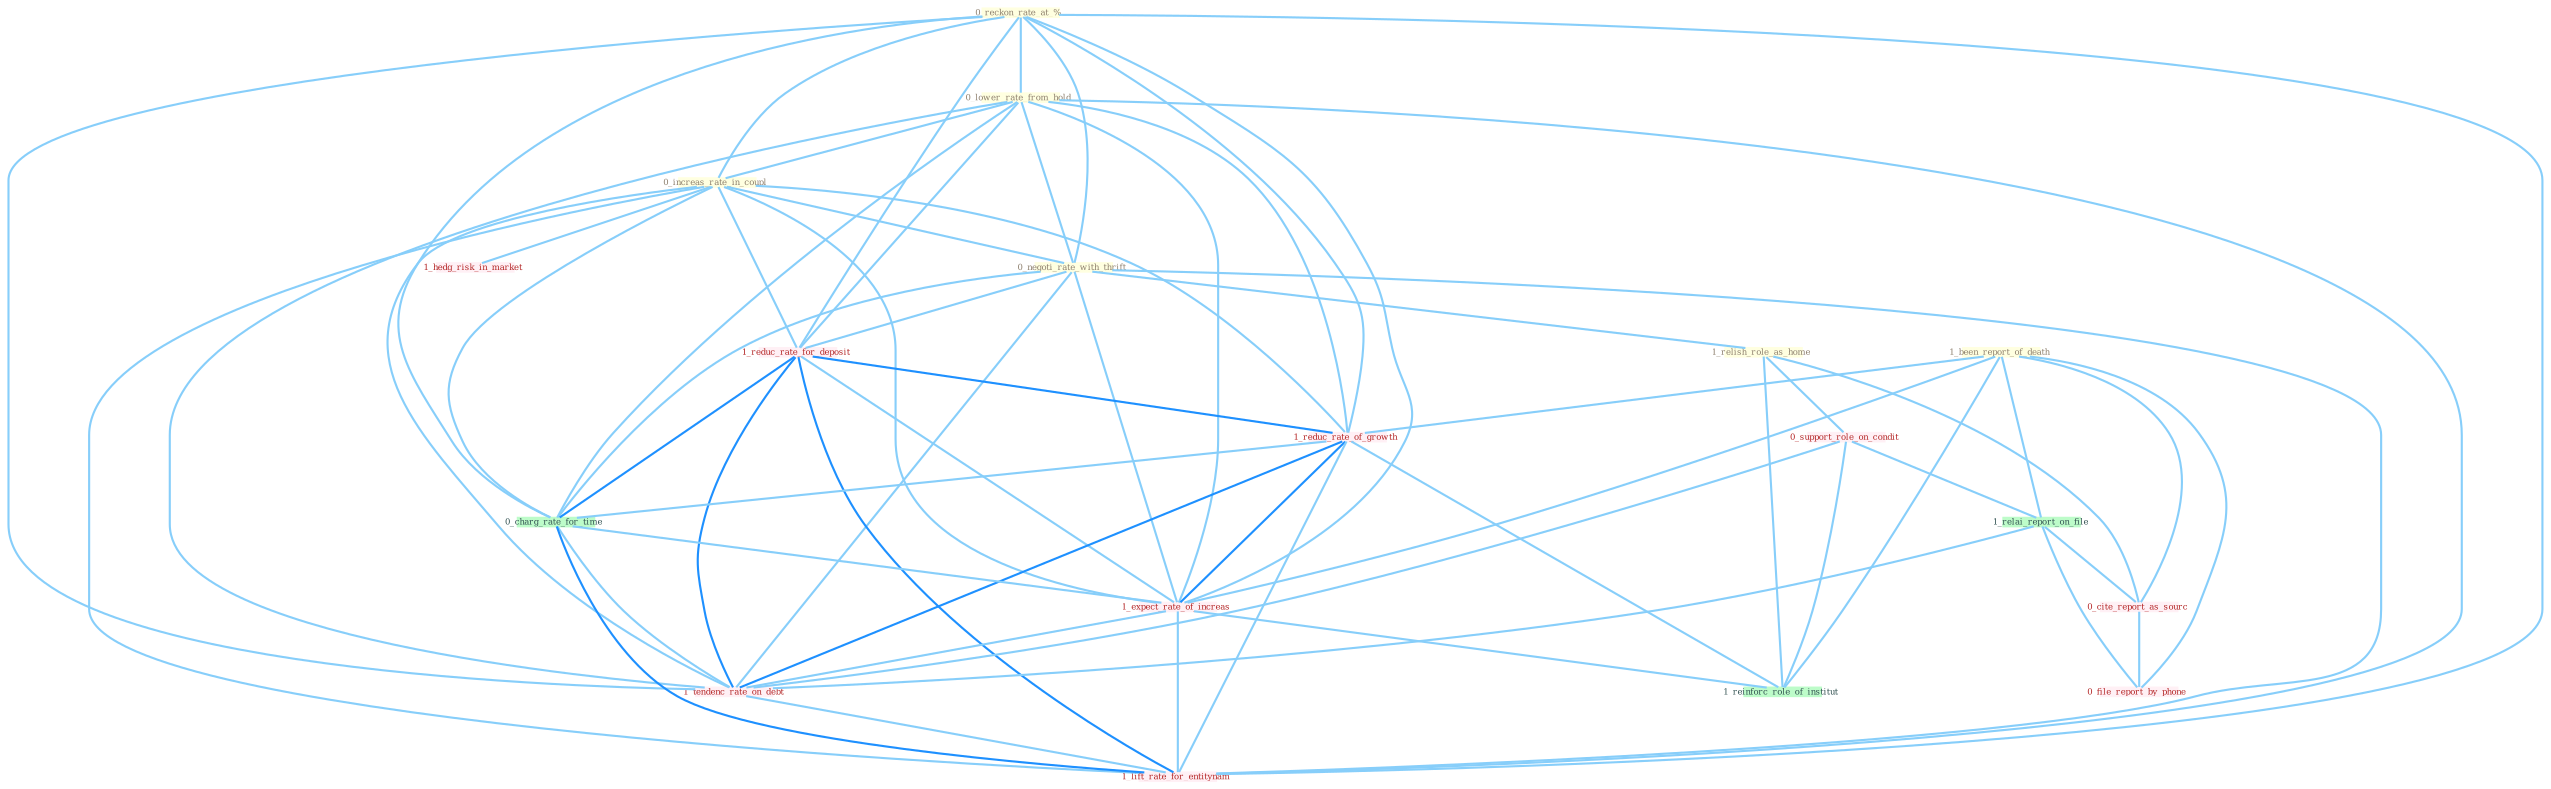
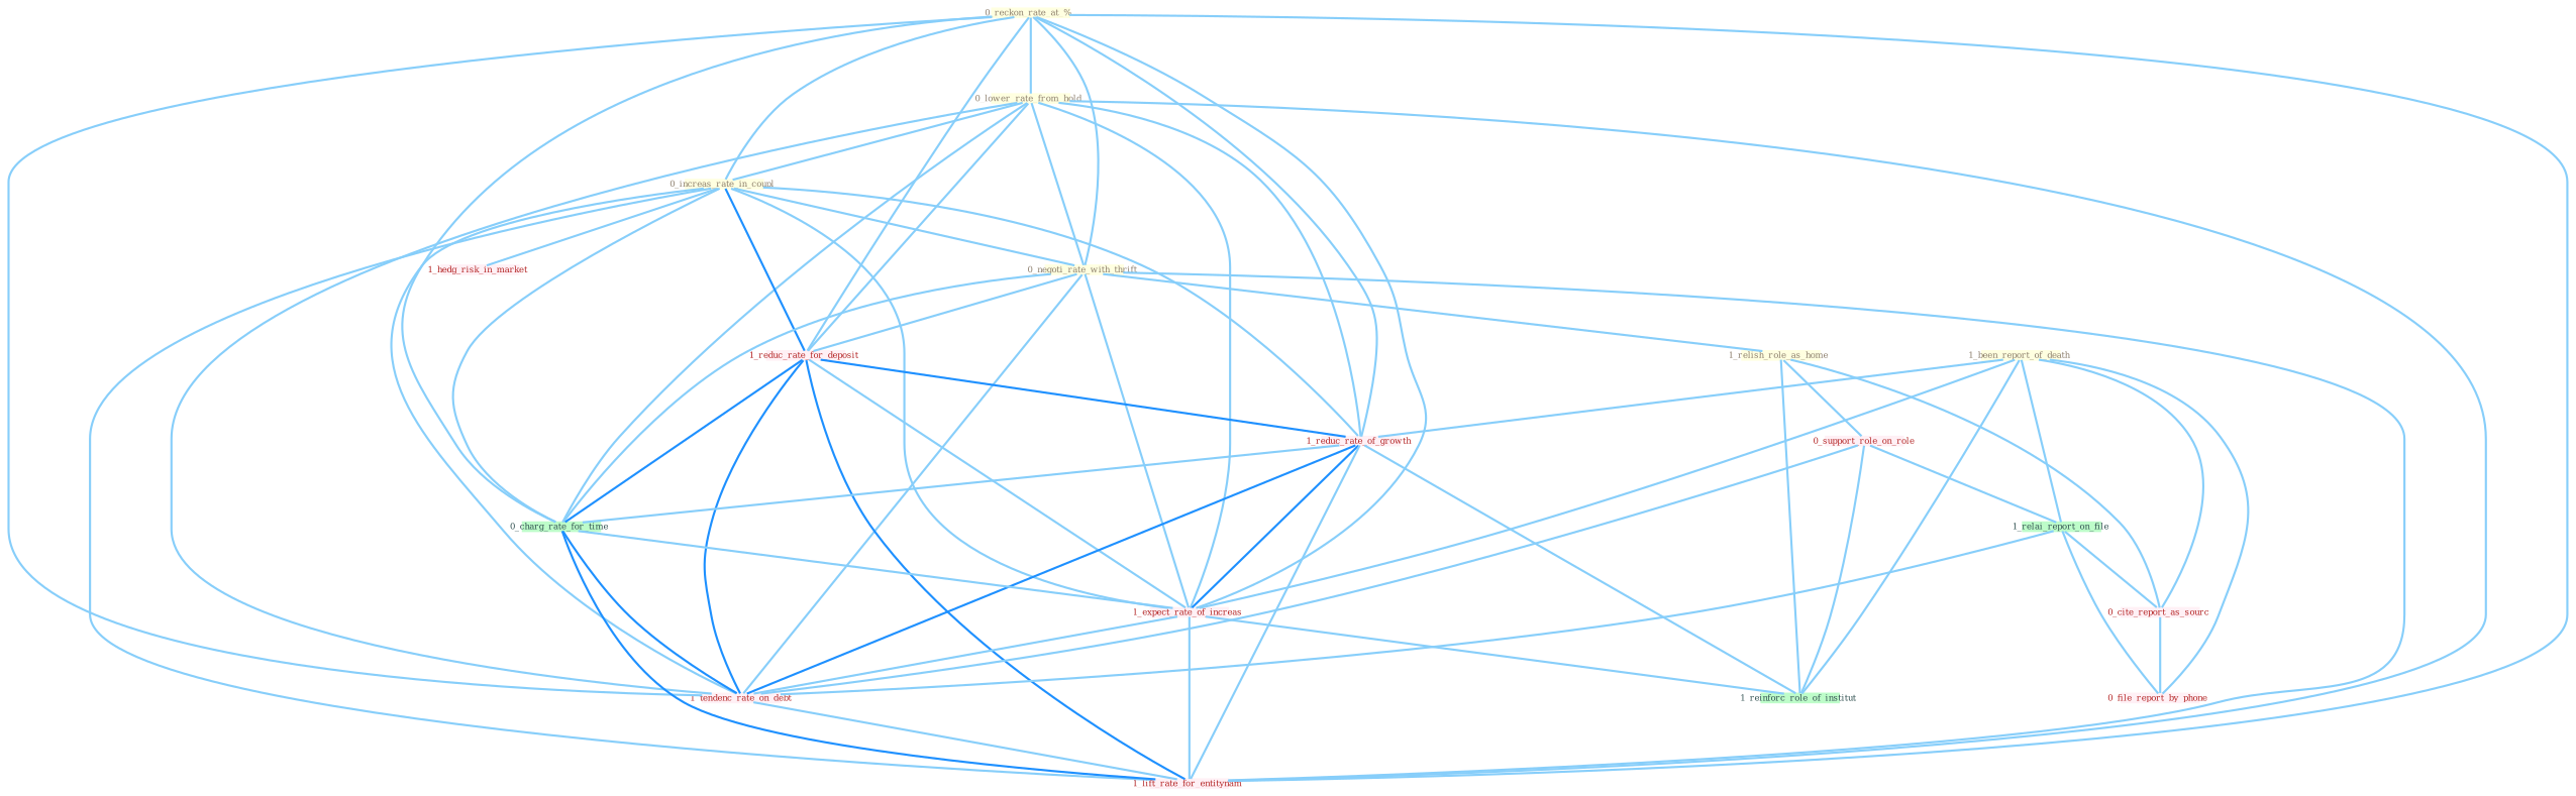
  graph {
    node [color="#fff0f5" fixedsize=true fontcolor="#b22222" fontsize=4 shape=polygon style=filled]
    edge [color="#87cefa" w=1]
    "0_reckon_rate_at_% " [color="#ffffe0" fontcolor="#8b7d6b" height=.06 width=.5]
    "1_relish_role_as_home " [color="#ffffe0" fontcolor="#8b7d6b" height=.06 width=.5]
    "1_been_report_of_death " [color="#ffffe0" fontcolor="#8b7d6b" height=.06 width=.5]
    "0_lower_rate_from_hold " [color="#ffffe0" fontcolor="#8b7d6b" height=.06 width=.5]
    "0_increas_rate_in_coupl " [color="#ffffe0" fontcolor="#8b7d6b" height=.06 width=.5]
    "0_negoti_rate_with_thrift " [color="#ffffe0" fontcolor="#8b7d6b" height=.06 width=.5]
    "1_reduc_rate_for_deposit " [height=.06 width=.5]
-   "0_support_role_on_condit " [height=.06 width=.5]
+   "0_support_role_on_condit " [height=.06 width=.5 label="0_support_role_on_role"]
    "0_cite_report_as_sourc " [height=.06 width=.5]
    "1_reduc_rate_of_growth " [height=.06 width=.5]
    "0_file_report_by_phone " [height=.06 width=.5]
    "1_expect_rate_of_increas " [height=.06 width=.5]
    n13 [height=.06 label="1_tendenc_rate_on_debt" width=.5]
    "1_lift_rate_for_entitynam " [height=.06 width=.5]
    "1_hedg_risk_in_market " [height=.06 width=.5]
    "0_charg_rate_for_time " [color="#BDFCC9" fontcolor="#2f4f4f" height=.06 width=.5]
    "1_reinforc_role_of_institut " [color="#BDFCC9" fontcolor="#2f4f4f" height=.06 width=.5]
    n18 [color="#BDFCC9" fontcolor="#2f4f4f" height=.06 label="1_relai_report_on_file" width=.5]
    subgraph sub_1 {
      "0_reckon_rate_at_% "
      "1_relish_role_as_home "
      "1_been_report_of_death "
      "0_lower_rate_from_hold "
      "0_increas_rate_in_coupl "
      "0_negoti_rate_with_thrift "
    }
    subgraph sub_2 {
      "1_reduc_rate_for_deposit "
      "0_support_role_on_condit "
      "0_cite_report_as_sourc "
      "1_reduc_rate_of_growth "
      "0_file_report_by_phone "
      "1_expect_rate_of_increas "
      n13
      "1_lift_rate_for_entitynam "
      "1_hedg_risk_in_market "
    }
    "0_reckon_rate_at_% " -- "0_lower_rate_from_hold "
    "0_reckon_rate_at_% " -- "0_increas_rate_in_coupl "
    "0_reckon_rate_at_% " -- "0_negoti_rate_with_thrift "
    "0_reckon_rate_at_% " -- "1_reduc_rate_for_deposit "
    "0_reckon_rate_at_% " -- "1_reduc_rate_of_growth "
    "0_reckon_rate_at_% " -- "1_expect_rate_of_increas "
    "0_reckon_rate_at_% " -- n13
    "0_reckon_rate_at_% " -- "1_lift_rate_for_entitynam "
    "0_reckon_rate_at_% " -- "0_charg_rate_for_time "
    "1_relish_role_as_home " -- "0_support_role_on_condit "
    "1_relish_role_as_home " -- "0_cite_report_as_sourc "
    "1_relish_role_as_home " -- "1_reinforc_role_of_institut "
    "1_been_report_of_death " -- "0_cite_report_as_sourc "
    "1_been_report_of_death " -- "1_reduc_rate_of_growth "
    "1_been_report_of_death " -- "0_file_report_by_phone "
    "1_been_report_of_death " -- "1_expect_rate_of_increas "
    "1_been_report_of_death " -- "1_reinforc_role_of_institut "
    "1_been_report_of_death " -- n18
    "0_lower_rate_from_hold " -- "0_increas_rate_in_coupl "
    "0_lower_rate_from_hold " -- "0_negoti_rate_with_thrift "
    "0_lower_rate_from_hold " -- "1_reduc_rate_for_deposit "
    "0_lower_rate_from_hold " -- "1_reduc_rate_of_growth "
    "0_lower_rate_from_hold " -- "1_expect_rate_of_increas "
    "0_lower_rate_from_hold " -- n13
    "0_lower_rate_from_hold " -- "1_lift_rate_for_entitynam "
    "0_lower_rate_from_hold " -- "0_charg_rate_for_time "
    "0_increas_rate_in_coupl " -- "0_negoti_rate_with_thrift "
-   "0_increas_rate_in_coupl " -- "1_reduc_rate_for_deposit "
+   "0_increas_rate_in_coupl " -- "1_reduc_rate_for_deposit " [color="#1e90ff"]
    "0_increas_rate_in_coupl " -- "1_reduc_rate_of_growth "
    "0_increas_rate_in_coupl " -- "1_expect_rate_of_increas "
    "0_increas_rate_in_coupl " -- n13
    "0_increas_rate_in_coupl " -- "1_lift_rate_for_entitynam "
    "0_increas_rate_in_coupl " -- "1_hedg_risk_in_market "
    "0_increas_rate_in_coupl " -- "0_charg_rate_for_time "
    "0_negoti_rate_with_thrift " -- "1_relish_role_as_home "
    "0_negoti_rate_with_thrift " -- "1_reduc_rate_for_deposit "
    "0_negoti_rate_with_thrift " -- "1_expect_rate_of_increas "
    "0_negoti_rate_with_thrift " -- n13
    "0_negoti_rate_with_thrift " -- "1_lift_rate_for_entitynam "
    "0_negoti_rate_with_thrift " -- "0_charg_rate_for_time "
    "1_reduc_rate_for_deposit " -- "1_reduc_rate_of_growth " [color="#1e90ff" w=2]
    "1_reduc_rate_for_deposit " -- "1_expect_rate_of_increas "
    "1_reduc_rate_for_deposit " -- n13 [color="#1e90ff" w=2]
    "1_reduc_rate_for_deposit " -- "1_lift_rate_for_entitynam " [color="#1e90ff" w=2]
    "1_reduc_rate_for_deposit " -- "0_charg_rate_for_time " [color="#1e90ff" w=2]
    "0_support_role_on_condit " -- n13
    "0_support_role_on_condit " -- "1_reinforc_role_of_institut "
    "0_support_role_on_condit " -- n18
    "0_cite_report_as_sourc " -- "0_file_report_by_phone "
    "1_reduc_rate_of_growth " -- "1_expect_rate_of_increas " [color="#1e90ff" w=2]
    "1_reduc_rate_of_growth " -- n13 [color="#1e90ff" w=2]
    "1_reduc_rate_of_growth " -- "1_lift_rate_for_entitynam "
    "1_reduc_rate_of_growth " -- "0_charg_rate_for_time "
    "1_reduc_rate_of_growth " -- "1_reinforc_role_of_institut "
    "1_expect_rate_of_increas " -- n13
    "1_expect_rate_of_increas " -- "1_lift_rate_for_entitynam "
    "1_expect_rate_of_increas " -- "1_reinforc_role_of_institut "
    n13 -- "1_lift_rate_for_entitynam "
    "0_charg_rate_for_time " -- "1_expect_rate_of_increas "
-   "0_charg_rate_for_time " -- n13
+   "0_charg_rate_for_time " -- n13 [color="#1e90ff"]
    "0_charg_rate_for_time " -- "1_lift_rate_for_entitynam " [color="#1e90ff" w=2]
    n18 -- "0_cite_report_as_sourc "
    n18 -- "0_file_report_by_phone "
    n18 -- n13
  }
